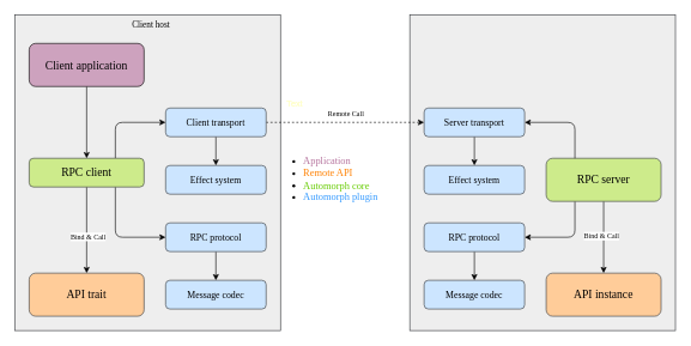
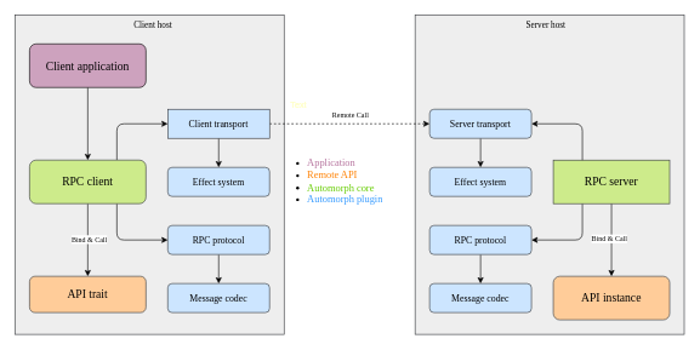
  <mxCell id="0" />
  <mxCell id="1" parent="0" />
  <mxCell id="2" value="" style="rounded=0;whiteSpace=wrap;html=1;fillColor=#eeeeee;strokeColor=#36393d;" parent="1" vertex="1"><mxGeometry x="570" y="20" width="370" height="440" as="geometry" /></mxCell>
  <mxCell id="3" value="" style="rounded=0;whiteSpace=wrap;html=1;fillColor=#eeeeee;strokeColor=#36393d;" parent="1" vertex="1"><mxGeometry x="20" y="20" width="370" height="440" as="geometry" /></mxCell>
  <mxCell id="4" style="edgeStyle=orthogonalEdgeStyle;rounded=1;orthogonalLoop=1;jettySize=auto;html=1;exitX=0.75;exitY=1;exitDx=0;exitDy=0;entryX=0;entryY=0.5;entryDx=0;entryDy=0;fontFamily=Verdana;fontSize=16;" parent="1" source="9" target="15" edge="1"><mxGeometry relative="1" as="geometry"><Array as="points"><mxPoint x="160" y="330" /></Array></mxGeometry></mxCell>
  <mxCell id="5" style="edgeStyle=orthogonalEdgeStyle;rounded=1;orthogonalLoop=1;jettySize=auto;html=1;exitX=1;exitY=0.5;exitDx=0;exitDy=0;entryX=0;entryY=0.5;entryDx=0;entryDy=0;fontFamily=Verdana;fontSize=16;strokeColor=none;" parent="1" source="9" edge="1"><mxGeometry relative="1" as="geometry"><mxPoint x="230" y="250" as="targetPoint" /></mxGeometry></mxCell>
  <mxCell id="6" style="edgeStyle=none;rounded=1;orthogonalLoop=1;jettySize=auto;html=1;exitX=0.5;exitY=1;exitDx=0;exitDy=0;fontFamily=Verdana;fontSize=16;strokeColor=none;" parent="1" source="9" target="20" edge="1"><mxGeometry relative="1" as="geometry" /></mxCell>
  <mxCell id="7" style="edgeStyle=orthogonalEdgeStyle;rounded=1;orthogonalLoop=1;jettySize=auto;html=1;exitX=0.75;exitY=0;exitDx=0;exitDy=0;fontFamily=Verdana;fontSize=16;strokeColor=#000000;entryX=0;entryY=0.5;entryDx=0;entryDy=0;" parent="1" source="9" target="34" edge="1"><mxGeometry relative="1" as="geometry"><mxPoint x="220" y="250" as="targetPoint" /><Array as="points"><mxPoint x="160" y="170" /></Array></mxGeometry></mxCell>
  <mxCell id="8" style="edgeStyle=orthogonalEdgeStyle;rounded=1;orthogonalLoop=1;jettySize=auto;html=1;exitX=0.5;exitY=1;exitDx=0;exitDy=0;entryX=0.5;entryY=0;entryDx=0;entryDy=0;fontFamily=Verdana;fontSize=16;strokeColor=#000000;" parent="1" source="9" target="20" edge="1"><mxGeometry relative="1" as="geometry" /></mxCell>
- <mxCell id="9" value="&lt;font style=&quot;font-size: 16px&quot;&gt;RPC client&lt;/font&gt;" style="rounded=1;whiteSpace=wrap;html=1;fillColor=#cdeb8b;strokeColor=#36393d;fontFamily=Verdana;fontSize=16;" parent="1" vertex="1"><mxGeometry x="40" y="220" width="160" height="40" as="geometry" /></mxCell>
+ <mxCell id="9" value="&lt;font style=&quot;font-size: 16px&quot;&gt;RPC client&lt;/font&gt;" style="rounded=1;whiteSpace=wrap;html=1;fillColor=#cdeb8b;strokeColor=#36393d;fontFamily=Verdana;fontSize=16;" parent="1" vertex="1"><mxGeometry x="40" y="220" width="160" height="60" as="geometry" /></mxCell>
  <mxCell id="10" style="edgeStyle=orthogonalEdgeStyle;rounded=1;orthogonalLoop=1;jettySize=auto;html=1;exitX=0.5;exitY=1;exitDx=0;exitDy=0;fontFamily=Verdana;fontSize=16;" parent="1" source="12" target="21" edge="1"><mxGeometry relative="1" as="geometry" /></mxCell>
  <mxCell id="11" style="edgeStyle=orthogonalEdgeStyle;rounded=1;orthogonalLoop=1;jettySize=auto;html=1;exitX=0.25;exitY=1;exitDx=0;exitDy=0;entryX=1;entryY=0.5;entryDx=0;entryDy=0;fontFamily=Verdana;fontSize=16;strokeColor=#000000;" parent="1" source="12" target="26" edge="1"><mxGeometry relative="1" as="geometry"><Array as="points"><mxPoint x="800" y="330" /></Array></mxGeometry></mxCell>
- <mxCell id="12" value="&lt;font style=&quot;font-size: 16px&quot;&gt;RPC server&lt;/font&gt;" style="rounded=1;whiteSpace=wrap;html=1;fillColor=#cdeb8b;strokeColor=#36393d;fontFamily=Verdana;fontSize=16;" parent="1" vertex="1"><mxGeometry x="760" y="220" width="160" height="60" as="geometry" /></mxCell>
+ <mxCell id="12" value="&lt;font style=&quot;font-size: 16px&quot;&gt;RPC server&lt;/font&gt;" style="whiteSpace=wrap;html=1;fillColor=#cdeb8b;strokeColor=#36393d;fontFamily=Verdana;fontSize=16;rounded=0;" parent="1" vertex="1"><mxGeometry x="760" y="220" width="160" height="60" as="geometry" /></mxCell>
  <mxCell id="13" value="&lt;font style=&quot;font-size: 13px;&quot;&gt;Effect system&lt;/font&gt;" style="rounded=1;whiteSpace=wrap;html=1;fillColor=#cce5ff;strokeColor=#36393d;fontFamily=Verdana;fontSize=13;verticalAlign=middle;" parent="1" vertex="1"><mxGeometry x="230" y="230" width="140" height="40" as="geometry" /></mxCell>
  <mxCell id="14" style="edgeStyle=orthogonalEdgeStyle;rounded=0;orthogonalLoop=1;jettySize=auto;html=1;exitX=0.5;exitY=1;exitDx=0;exitDy=0;entryX=0.5;entryY=0;entryDx=0;entryDy=0;" parent="1" source="15" target="31" edge="1"><mxGeometry relative="1" as="geometry" /></mxCell>
  <mxCell id="15" value="&lt;font style=&quot;font-size: 13px;&quot;&gt;RPC protocol&lt;/font&gt;" style="rounded=1;whiteSpace=wrap;html=1;fillColor=#cce5ff;strokeColor=#36393d;fontFamily=Verdana;fontSize=13;" parent="1" vertex="1"><mxGeometry x="230" y="310" width="140" height="40" as="geometry" /></mxCell>
  <mxCell id="16" style="edgeStyle=orthogonalEdgeStyle;rounded=1;orthogonalLoop=1;jettySize=auto;html=1;entryX=0;entryY=0.5;entryDx=0;entryDy=0;fontFamily=Verdana;fontSize=16;dashed=1;exitX=1;exitY=0.5;exitDx=0;exitDy=0;" parent="1" source="34" target="19" edge="1"><mxGeometry relative="1" as="geometry"><mxPoint x="400" y="250" as="sourcePoint" /></mxGeometry></mxCell>
  <mxCell id="17" style="edgeStyle=orthogonalEdgeStyle;rounded=1;orthogonalLoop=1;jettySize=auto;html=1;fontFamily=Verdana;fontSize=16;entryX=1;entryY=0.5;entryDx=0;entryDy=0;exitX=0.25;exitY=0;exitDx=0;exitDy=0;" parent="1" source="12" target="19" edge="1"><mxGeometry relative="1" as="geometry"><Array as="points"><mxPoint x="800" y="170" /></Array></mxGeometry></mxCell>
  <mxCell id="18" style="edgeStyle=orthogonalEdgeStyle;rounded=0;orthogonalLoop=1;jettySize=auto;html=1;entryX=0.5;entryY=0;entryDx=0;entryDy=0;" edge="1" parent="1" source="19" target="24"><mxGeometry relative="1" as="geometry" /></mxCell>
  <mxCell id="19" value="&lt;font style=&quot;font-size: 13px&quot;&gt;Server transport&lt;/font&gt;" style="rounded=1;whiteSpace=wrap;html=1;fillColor=#cce5ff;strokeColor=#36393d;fontFamily=Verdana;fontSize=13;" parent="1" vertex="1"><mxGeometry x="590" y="150" width="140" height="40" as="geometry" /></mxCell>
- <mxCell id="20" value="&lt;font style=&quot;font-size: 16px&quot;&gt;API trait&lt;/font&gt;" style="rounded=1;whiteSpace=wrap;html=1;fillColor=#ffcc99;strokeColor=#36393d;fontFamily=Verdana;fontSize=16;" parent="1" vertex="1"><mxGeometry x="40" y="380" width="160" height="60" as="geometry" /></mxCell>
+ <mxCell id="20" value="&lt;font style=&quot;font-size: 16px&quot;&gt;API trait&lt;/font&gt;" style="rounded=1;whiteSpace=wrap;html=1;fillColor=#ffcc99;strokeColor=#36393d;fontFamily=Verdana;fontSize=16;" parent="1" vertex="1"><mxGeometry x="40" y="380" width="160" height="50" as="geometry" /></mxCell>
  <mxCell id="21" value="&lt;font style=&quot;font-size: 16px&quot;&gt;API instance&lt;/font&gt;" style="rounded=1;whiteSpace=wrap;html=1;fillColor=#ffcc99;strokeColor=#36393d;fontFamily=Verdana;fontSize=16;" parent="1" vertex="1"><mxGeometry x="760" y="380" width="160" height="60" as="geometry" /></mxCell>
  <mxCell id="22" style="edgeStyle=orthogonalEdgeStyle;rounded=1;orthogonalLoop=1;jettySize=auto;html=1;exitX=0.5;exitY=1;exitDx=0;exitDy=0;fontFamily=Verdana;fontSize=16;" parent="1" source="23" target="9" edge="1"><mxGeometry relative="1" as="geometry" /></mxCell>
  <mxCell id="23" value="&lt;font style=&quot;font-size: 16px&quot;&gt;Client application&lt;/font&gt;" style="rounded=1;whiteSpace=wrap;html=1;fillColor=#CDA2BE;strokeColor=#000000;fontFamily=Verdana;fontSize=16;" parent="1" vertex="1"><mxGeometry x="40" y="60" width="160" height="60" as="geometry" /></mxCell>
  <mxCell id="24" value="&lt;font style=&quot;font-size: 13px;&quot;&gt;Effect system&lt;/font&gt;" style="rounded=1;whiteSpace=wrap;html=1;fillColor=#cce5ff;strokeColor=#36393d;fontFamily=Verdana;fontSize=13;verticalAlign=middle;" parent="1" vertex="1"><mxGeometry x="590" y="230" width="140" height="40" as="geometry" /></mxCell>
  <mxCell id="25" style="edgeStyle=orthogonalEdgeStyle;rounded=0;orthogonalLoop=1;jettySize=auto;html=1;exitX=0.5;exitY=1;exitDx=0;exitDy=0;entryX=0.5;entryY=0;entryDx=0;entryDy=0;" parent="1" source="26" target="32" edge="1"><mxGeometry relative="1" as="geometry" /></mxCell>
  <mxCell id="26" value="&lt;font style=&quot;font-size: 13px;&quot;&gt;RPC protocol&lt;/font&gt;" style="rounded=1;whiteSpace=wrap;html=1;fillColor=#cce5ff;strokeColor=#36393d;fontFamily=Verdana;fontSize=13;" parent="1" vertex="1"><mxGeometry x="590" y="310" width="140" height="40" as="geometry" /></mxCell>
  <mxCell id="27" value="Bind &amp;amp; Call" style="edgeLabel;html=1;align=center;verticalAlign=middle;resizable=0;points=[];fontSize=10;fontFamily=Verdana;" parent="1" vertex="1" connectable="0"><mxGeometry x="120" y="330" as="geometry"><mxPoint x="1" y="-2" as="offset" /></mxGeometry></mxCell>
  <mxCell id="28" value="Bind &amp;amp; Call" style="edgeLabel;html=1;align=center;verticalAlign=middle;resizable=0;points=[];fontSize=10;fontFamily=Verdana;" parent="1" vertex="1" connectable="0"><mxGeometry x="850" y="320" as="geometry"><mxPoint x="-14" y="7" as="offset" /></mxGeometry></mxCell>
  <mxCell id="29" value="Remote Call" style="edgeLabel;html=1;align=center;verticalAlign=middle;resizable=0;points=[];fontSize=10;fontFamily=Verdana;" parent="1" vertex="1" connectable="0"><mxGeometry x="490" y="150" as="geometry"><mxPoint x="-10" y="6" as="offset" /></mxGeometry></mxCell>
  <mxCell id="30" value="&lt;ul style=&quot;font-size: 14px&quot;&gt;&lt;li style=&quot;border-color: var(--border-color);&quot;&gt;&lt;font color=&quot;#b5739d&quot; style=&quot;border-color: var(--border-color);&quot;&gt;Application&lt;/font&gt;&lt;/li&gt;&lt;li&gt;&lt;font color=&quot;#ff8000&quot;&gt;Remote API&lt;/font&gt;&lt;/li&gt;&lt;li&gt;&lt;font color=&quot;#66cc00&quot;&gt;Automorph core&lt;/font&gt;&lt;/li&gt;&lt;li&gt;&lt;font style=&quot;font-size: 14px&quot; color=&quot;#3399ff&quot;&gt;Automorph plugin&lt;/font&gt;&lt;/li&gt;&lt;/ul&gt;" style="text;strokeColor=none;fillColor=none;html=1;whiteSpace=wrap;verticalAlign=middle;overflow=hidden;fontFamily=Verdana;fontSize=12;align=left;" parent="1" vertex="1"><mxGeometry x="380" y="200" width="185" height="100" as="geometry" /></mxCell>
  <mxCell id="31" value="&lt;font style=&quot;font-size: 13px;&quot;&gt;Message codec&lt;/font&gt;" style="rounded=1;whiteSpace=wrap;html=1;fillColor=#cce5ff;strokeColor=#36393d;fontFamily=Verdana;fontSize=13;" parent="1" vertex="1"><mxGeometry x="230" y="390" width="140" height="40" as="geometry" /></mxCell>
  <mxCell id="32" value="&lt;font style=&quot;font-size: 13px;&quot;&gt;Message codec&lt;/font&gt;" style="rounded=1;whiteSpace=wrap;html=1;fillColor=#cce5ff;strokeColor=#36393d;fontFamily=Verdana;fontSize=13;" parent="1" vertex="1"><mxGeometry x="590" y="390" width="140" height="40" as="geometry" /></mxCell>
  <mxCell id="33" style="edgeStyle=orthogonalEdgeStyle;rounded=0;orthogonalLoop=1;jettySize=auto;html=1;entryX=0.5;entryY=0;entryDx=0;entryDy=0;" edge="1" parent="1" source="34" target="13"><mxGeometry relative="1" as="geometry" /></mxCell>
- <mxCell id="34" value="&lt;font style=&quot;font-size: 13px&quot;&gt;Client transport&lt;/font&gt;" style="rounded=1;whiteSpace=wrap;html=1;fillColor=#cce5ff;strokeColor=#36393d;fontFamily=Verdana;fontSize=13;" parent="1" vertex="1"><mxGeometry x="230" y="150" width="140" height="40" as="geometry" /></mxCell>
+ <mxCell id="34" value="&lt;font style=&quot;font-size: 13px&quot;&gt;Client transport&lt;/font&gt;" style="whiteSpace=wrap;html=1;fillColor=#cce5ff;strokeColor=#36393d;fontFamily=Verdana;fontSize=13;rounded=0;" parent="1" vertex="1"><mxGeometry x="230" y="150" width="140" height="40" as="geometry" /></mxCell>
  <mxCell id="35" value="Text" style="text;html=1;strokeColor=none;fillColor=none;align=center;verticalAlign=middle;whiteSpace=wrap;rounded=0;fontColor=#FFFFCC;" parent="1" vertex="1"><mxGeometry x="380" y="130" width="60" height="30" as="geometry" /></mxCell>
  <mxCell id="36" value="Text" style="text;html=1;strokeColor=none;fillColor=none;align=center;verticalAlign=middle;whiteSpace=wrap;rounded=0;fontColor=#FFFFCC;" parent="1" vertex="1"><mxGeometry x="380" y="130" width="60" height="30" as="geometry" /></mxCell>
  <mxCell id="37" value="Text" style="text;html=1;strokeColor=none;fillColor=none;align=center;verticalAlign=middle;whiteSpace=wrap;rounded=0;fontColor=#FFFFCC;" parent="1" vertex="1"><mxGeometry x="380" y="130" width="60" height="30" as="geometry" /></mxCell>
  <mxCell id="38" value="&lt;font color=&quot;#000000&quot;&gt;&lt;font face=&quot;Verdana&quot;&gt;Client host&lt;/font&gt;&lt;br&gt;&lt;/font&gt;" style="text;html=1;strokeColor=none;fillColor=none;align=center;verticalAlign=middle;whiteSpace=wrap;rounded=0;fontColor=#FFFFCC;" parent="1" vertex="1"><mxGeometry x="170" y="20" width="80" height="30" as="geometry" /></mxCell>
+ <mxCell id="39" value="&lt;font color=&quot;#000000&quot;&gt;&lt;font face=&quot;Verdana&quot;&gt;Server host&lt;/font&gt;&lt;br&gt;&lt;/font&gt;" style="text;html=1;strokeColor=none;fillColor=none;align=center;verticalAlign=middle;whiteSpace=wrap;rounded=0;fontColor=#FFFFCC;" parent="1" vertex="1"><mxGeometry x="710" y="20" width="80" height="30" as="geometry" /></mxCell>
